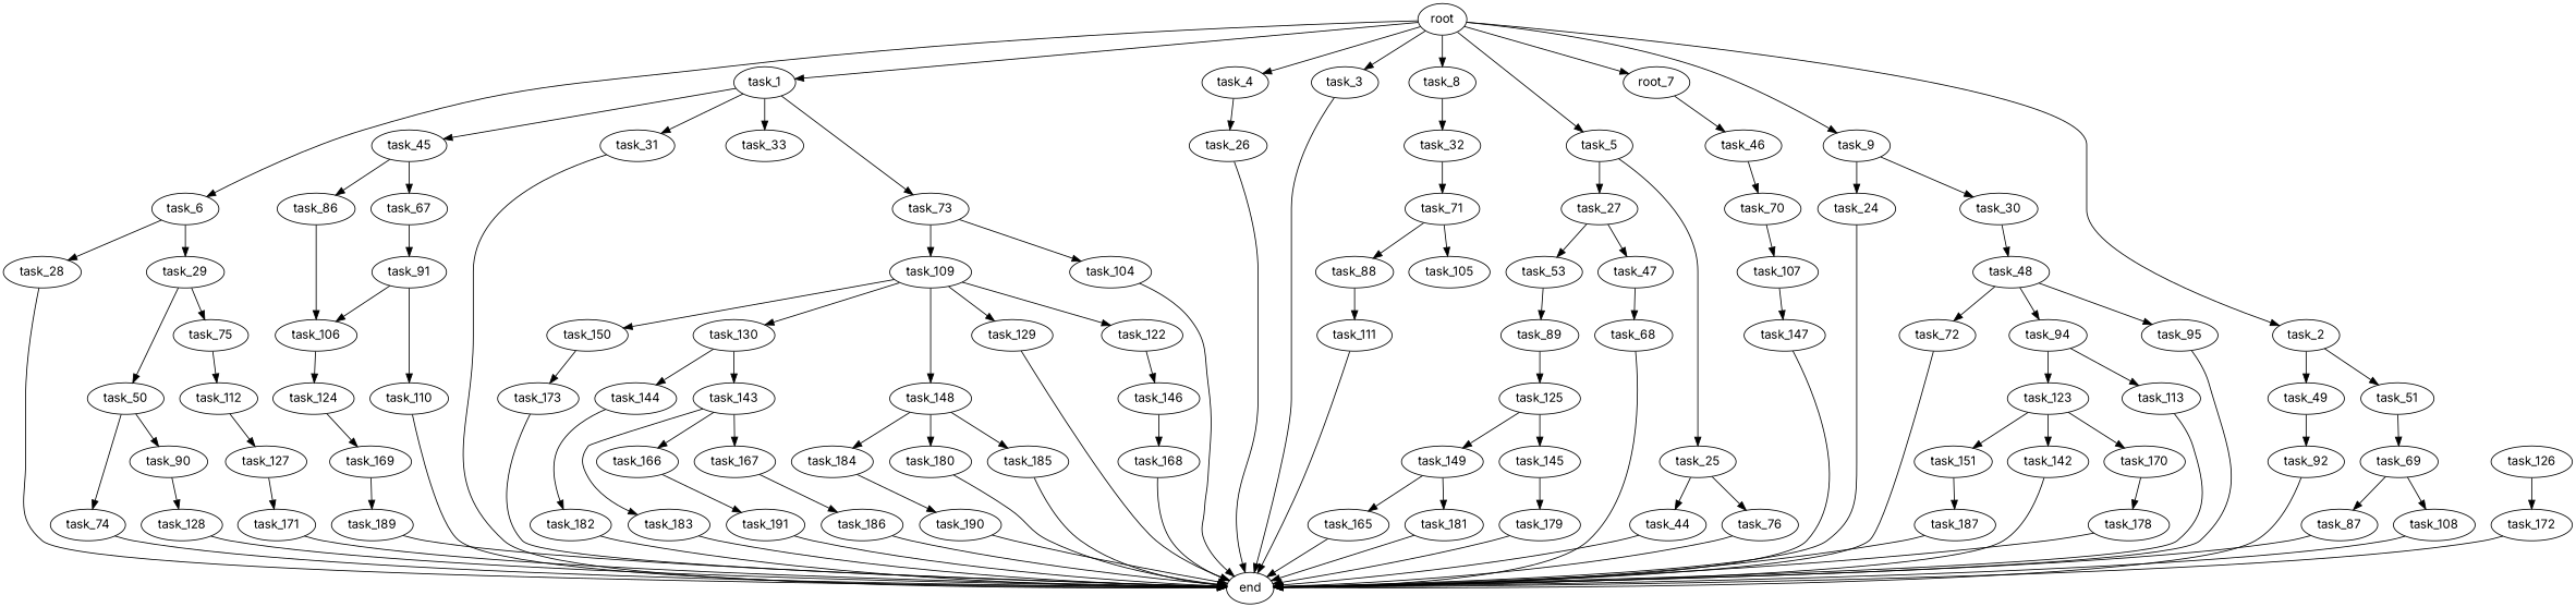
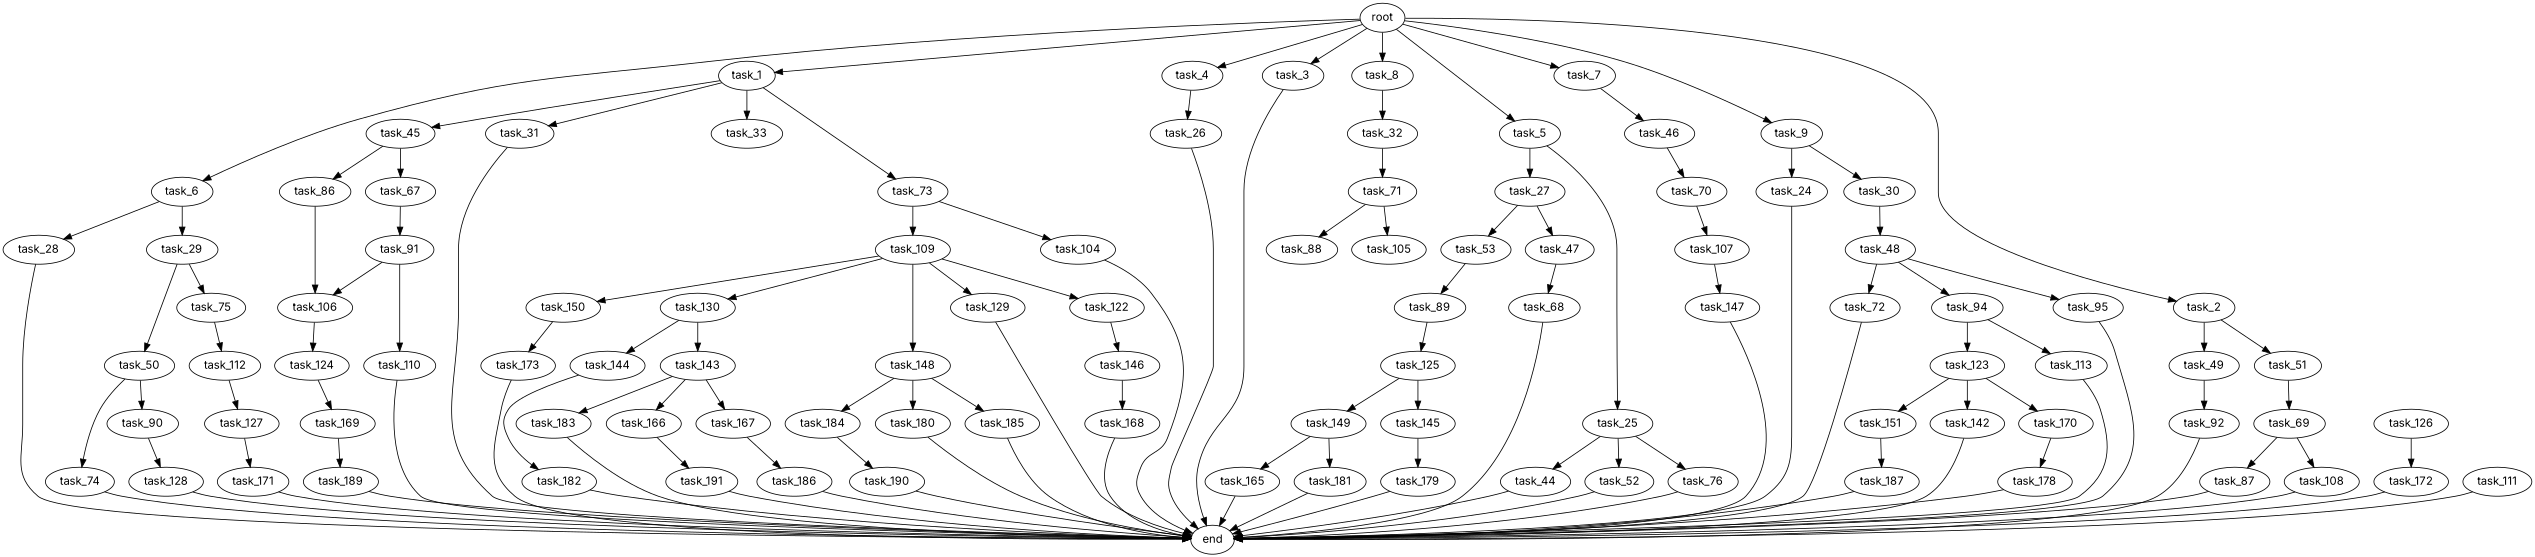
  digraph {
    fontname=Inter
    node [fontname=Inter]
    edge [fontname=Inter]
    task_112
    task_127
    task_171
    task_6
    task_28
    task_29
    end
    task_50
    task_75
    task_169
    task_189
    task_91
    task_106
    task_110
    task_124
    task_45
    task_86
    task_67
    task_187
    task_123
    task_151
    task_142
    task_170
    task_178
    task_44
    task_26
    task_1
    task_31
    task_33
    task_73
    task_150
    task_173
    task_68
    task_190
    task_149
    task_165
    task_181
    task_130
    task_144
    task_143
    task_182
    task_183
    task_166
    task_167
    task_72
    root
    task_4
    task_3
    task_8
    task_5
-   task_7 [label=root_7]
+   task_7
    task_9
    task_2
    task_32
    task_27
    task_25
    task_46
    task_24
    task_30
    task_49
    task_51
    task_179
    task_148
    task_184
    task_180
    task_185
    task_74
    task_126
    task_172
    task_147
    task_71
    task_53
    task_47
    task_89
    task_109
    task_129
    task_122
    task_146
+   task_52
    task_76
    task_191
    task_107
    task_92
    task_145
    task_128
    task_88
    task_105
    task_168
    task_111
    task_186
    task_70
    task_113
    task_125
    task_69
    task_87
    task_108
    task_94
    task_48
    task_90
    task_104
    task_95
    task_112 -> task_127
    task_127 -> task_171
    task_171 -> end
    task_6 -> task_28
    task_6 -> task_29
    task_28 -> end
    task_29 -> task_50
    task_29 -> task_75
    task_50 -> task_74
    task_50 -> task_90
    task_75 -> task_112
    task_169 -> task_189
    task_189 -> end
    task_91 -> task_106
    task_91 -> task_110
    task_106 -> task_124
    task_110 -> end
    task_124 -> task_169
    task_45 -> task_86
    task_45 -> task_67
    task_86 -> task_106
    task_67 -> task_91
    task_187 -> end
    task_123 -> task_151
    task_123 -> task_142
    task_123 -> task_170
    task_151 -> task_187
    task_142 -> end
    task_170 -> task_178
    task_178 -> end
    task_44 -> end
    task_26 -> end
    task_1 -> task_45
    task_1 -> task_31
    task_1 -> task_33
    task_1 -> task_73
    task_31 -> end
    task_73 -> task_109
    task_73 -> task_104
    task_150 -> task_173
    task_173 -> end
    task_68 -> end
    task_190 -> end
    task_149 -> task_165
    task_149 -> task_181
    task_165 -> end
    task_181 -> end
    task_130 -> task_144
    task_130 -> task_143
    task_144 -> task_182
    task_143 -> task_183
    task_143 -> task_166
    task_143 -> task_167
    task_182 -> end
    task_183 -> end
    task_166 -> task_191
    task_167 -> task_186
    task_72 -> end
    root -> task_6
    root -> task_1
    root -> task_4
    root -> task_3
    root -> task_8
    root -> task_5
    root -> task_7
    root -> task_9
    root -> task_2
    task_4 -> task_26
    task_3 -> end
    task_8 -> task_32
    task_5 -> task_27
    task_5 -> task_25
    task_7 -> task_46
    task_9 -> task_24
    task_9 -> task_30
    task_2 -> task_49
    task_2 -> task_51
    task_32 -> task_71
    task_27 -> task_53
    task_27 -> task_47
    task_25 -> task_44
+   task_25 -> task_52
    task_25 -> task_76
    task_46 -> task_70
    task_24 -> end
    task_30 -> task_48
    task_49 -> task_92
    task_51 -> task_69
    task_179 -> end
    task_148 -> task_184
    task_148 -> task_180
    task_148 -> task_185
    task_184 -> task_190
    task_180 -> end
    task_185 -> end
    task_74 -> end
    task_126 -> task_172
    task_172 -> end
    task_147 -> end
    task_71 -> task_88
    task_71 -> task_105
    task_53 -> task_89
    task_47 -> task_68
    task_89 -> task_125
    task_109 -> task_150
    task_109 -> task_130
    task_109 -> task_148
    task_109 -> task_129
    task_109 -> task_122
    task_129 -> end
    task_122 -> task_146
    task_146 -> task_168
+   task_52 -> end
    task_76 -> end
    task_191 -> end
    task_107 -> task_147
    task_92 -> end
    task_145 -> task_179
    task_128 -> end
-   task_88 -> task_111
    task_168 -> end
    task_111 -> end
    task_186 -> end
    task_70 -> task_107
    task_113 -> end
    task_125 -> task_149
    task_125 -> task_145
    task_69 -> task_87
    task_69 -> task_108
    task_87 -> end
    task_108 -> end
    task_94 -> task_123
    task_94 -> task_113
    task_48 -> task_72
    task_48 -> task_94
    task_48 -> task_95
    task_90 -> task_128
    task_104 -> end
    task_95 -> end
  }
